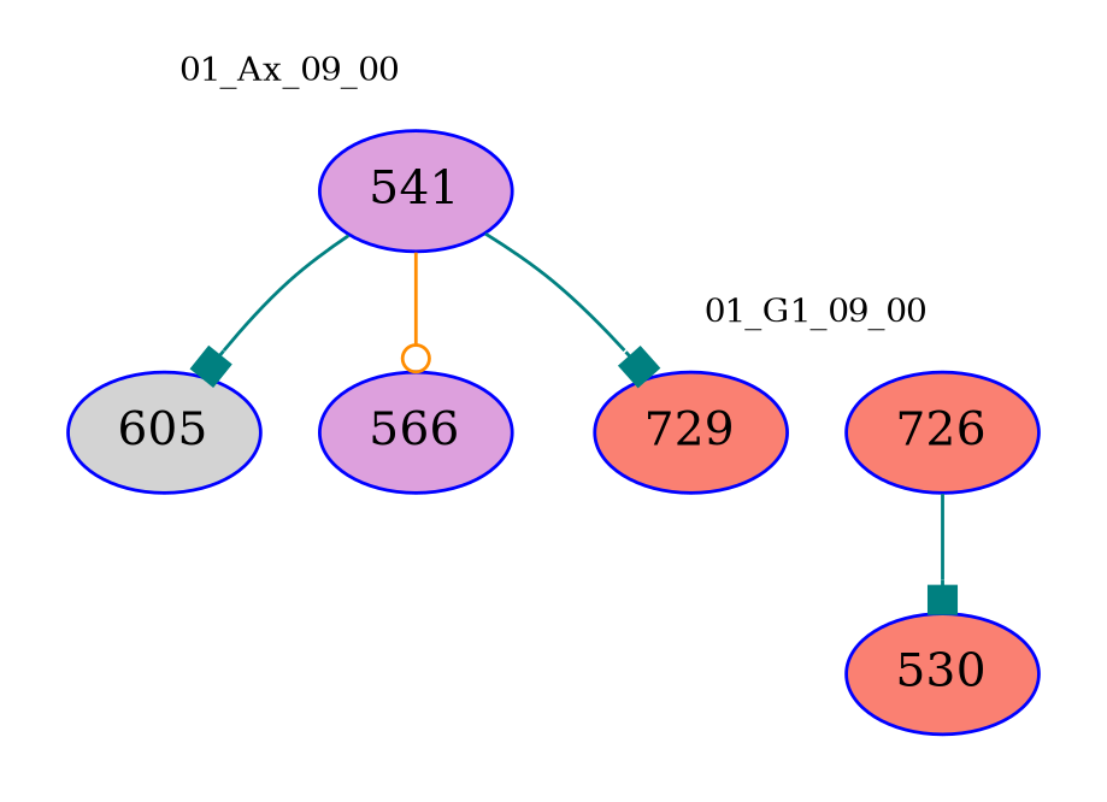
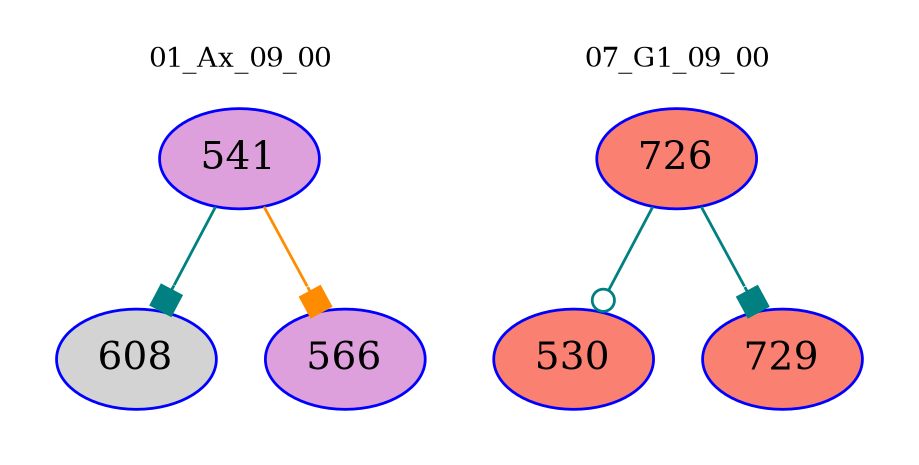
  digraph {
    node [color=blue fillcolor=salmon style=filled]
    edge [arrowhead=box color=teal]
    n1 [fillcolor=plum label=541]
-   n2 [fillcolor=lightgrey label=605]
+   n2 [fillcolor=lightgrey label=608]
    n3 [fillcolor=plum label=566]
    n4 [label=726]
    n5 [label=530]
    n6 [label=729]
    subgraph cluster_1 {
      color=white
      fontsize=10
      label="01_Ax_09_00"
      n1
      n2
      n3
    }
    subgraph cluster_2 {
      color=white
      fontsize=10
-     label="01_G1_09_00"
+     label="07_G1_09_00"
      n4
      n5
      n6
    }
    n1 -> n2
-   n1 -> n3 [arrowhead=odot color=darkorange]
-   n4 -> n5
-   n1 -> n6
+   n1 -> n3 [color=darkorange]
+   n4 -> n5 [arrowhead=odot]
+   n4 -> n6
  }
